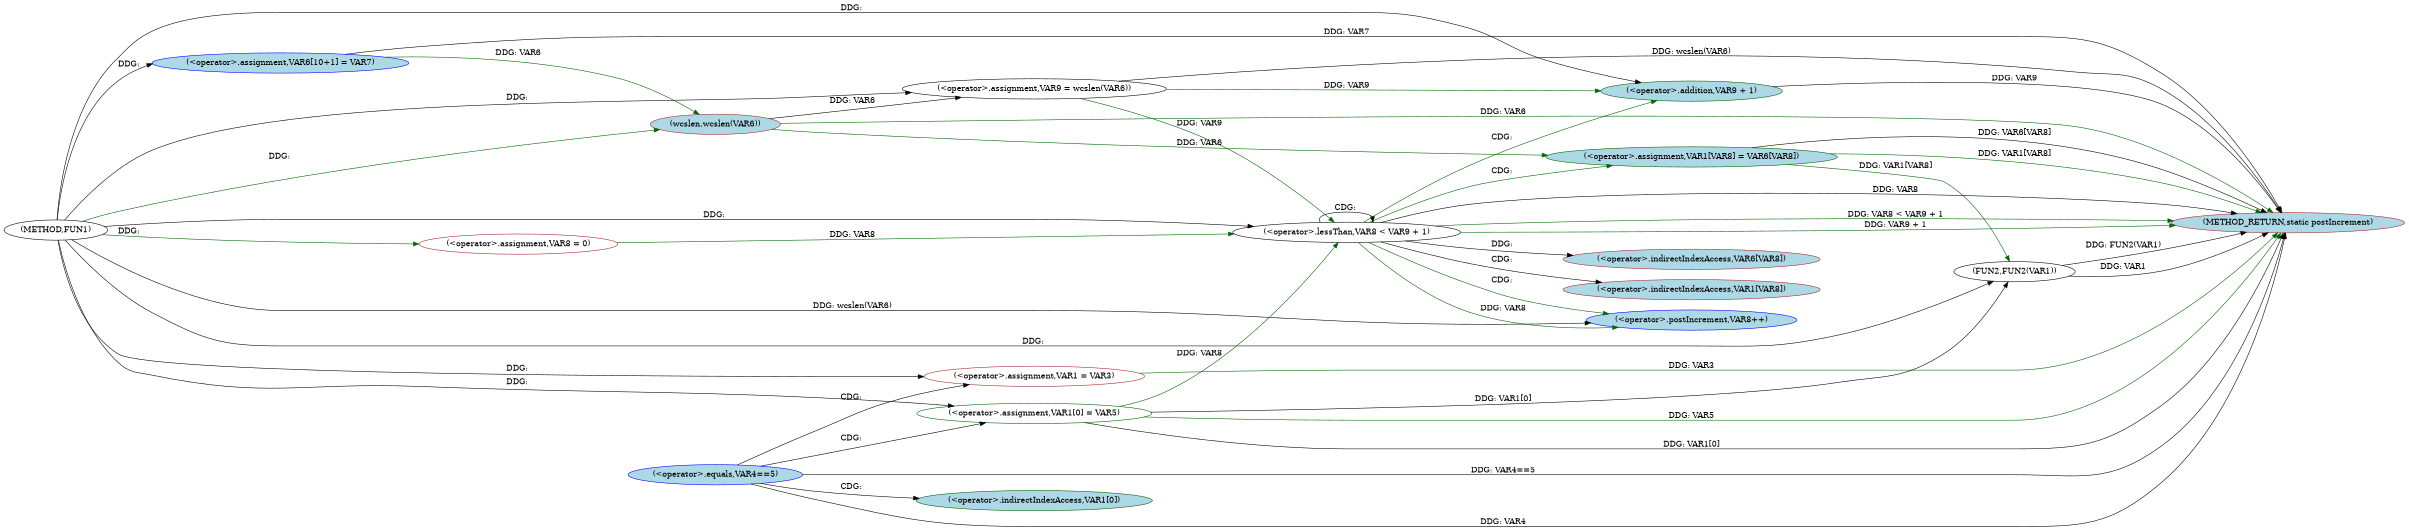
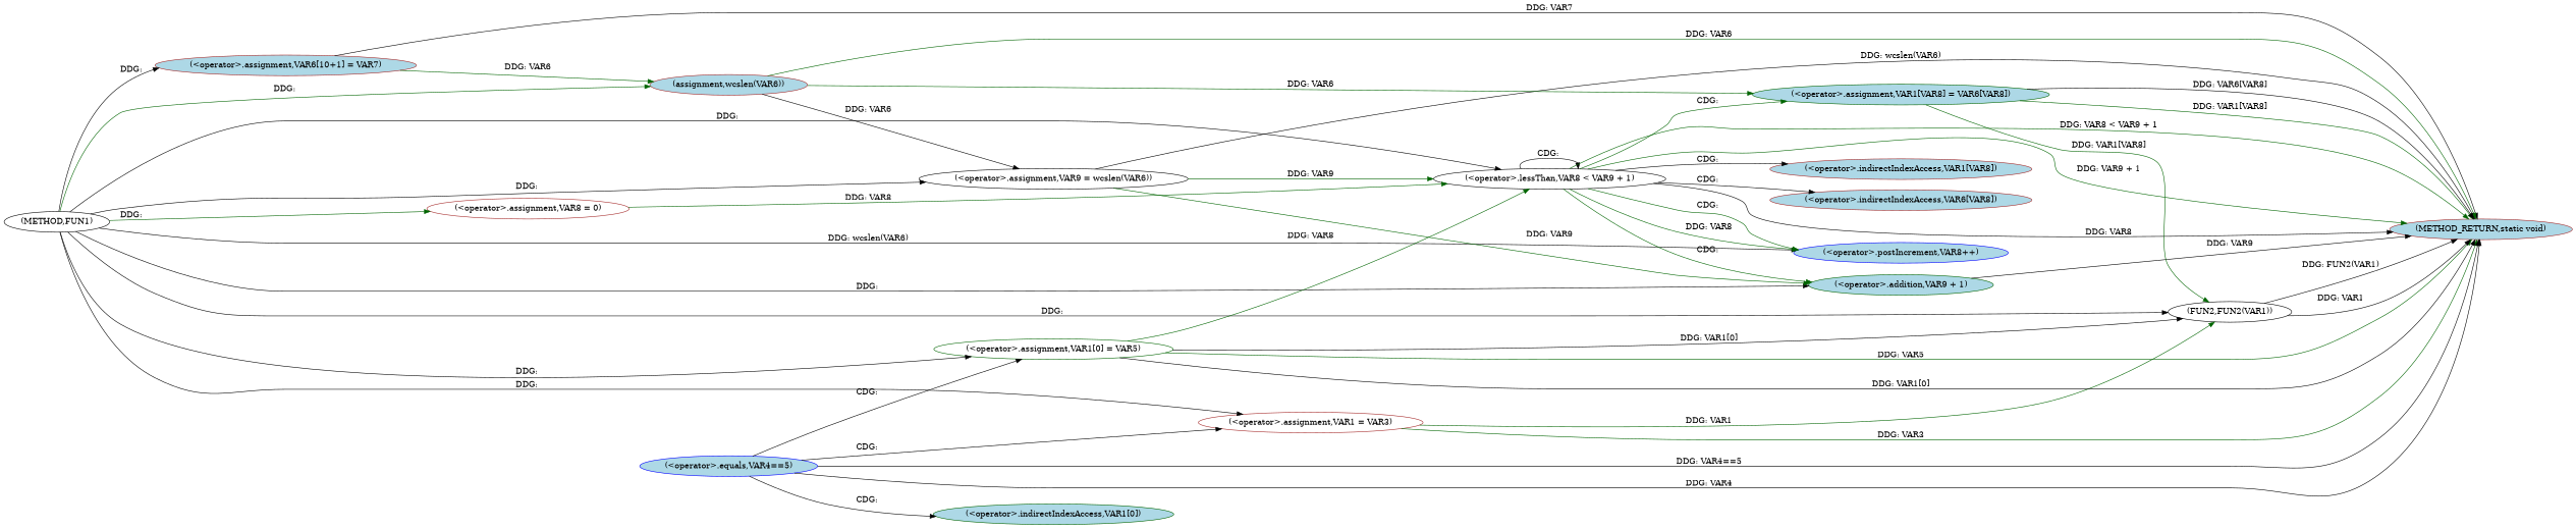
  digraph {
    rankdir=LR
    node [color=brown fillcolor=lightblue style=filled]
    edge [color=black]
    n1 [color=black fillcolor=white label="(METHOD,FUN1)"]
    n2 [fillcolor=white label="(<operator>.assignment,VAR1 = VAR3)"]
    n3 [color=darkgreen fillcolor=white label="(<operator>.assignment,VAR1[0] = VAR5)"]
-   n4 [color=blue label="(<operator>.assignment,VAR6[10+1] = VAR7)"]
+   n4 [label="(<operator>.assignment,VAR6[10+1] = VAR7)"]
    n5 [color=black fillcolor=white label="(<operator>.assignment,VAR9 = wcslen(VAR6))"]
-   n6 [label="(wcslen,wcslen(VAR6))"]
+   n6 [label="(assignment,wcslen(VAR6))"]
    n7 [fillcolor=white label="(<operator>.assignment,VAR8 = 0)"]
    n8 [color=black fillcolor=white label="(<operator>.lessThan,VAR8 < VAR9 + 1)"]
    n9 [color=darkgreen label="(<operator>.addition,VAR9 + 1)"]
    n10 [color=blue label="(<operator>.postIncrement,VAR8++)"]
    n11 [color=black fillcolor=white label="(FUN2,FUN2(VAR1))"]
    n12 [color=blue label="(<operator>.equals,VAR4==5)"]
-   n13 [label="(METHOD_RETURN,static postIncrement)"]
+   n13 [label="(METHOD_RETURN,static void)"]
    n14 [color=darkgreen label="(<operator>.indirectIndexAccess,VAR1[0])"]
    n15 [color=darkgreen label="(<operator>.assignment,VAR1[VAR8] = VAR6[VAR8])"]
    n16 [label="(<operator>.indirectIndexAccess,VAR1[VAR8])"]
    n17 [label="(<operator>.indirectIndexAccess,VAR6[VAR8])"]
    n1 -> n2 [label="DDG: "]
    n1 -> n3 [label="DDG: "]
    n1 -> n4 [label="DDG: "]
    n1 -> n5 [label="DDG: "]
    n1 -> n6 [color=darkgreen label="DDG: "]
    n1 -> n7 [color=darkgreen label="DDG: "]
    n1 -> n8 [label="DDG: "]
    n1 -> n9 [label="DDG: "]
    n1 -> n10 [label="DDG: wcslen(VAR6)"]
    n1 -> n11 [label="DDG: "]
+   n2 -> n11 [color=darkgreen label="DDG: VAR1"]
    n2 -> n13 [color=darkgreen label="DDG: VAR3"]
    n3 -> n8 [color=darkgreen label="DDG: VAR8"]
    n3 -> n11 [label="DDG: VAR1[0]"]
    n3 -> n13 [color=darkgreen label="DDG: VAR5"]
    n3 -> n13 [label="DDG: VAR1[0]"]
    n4 -> n6 [color=darkgreen label="DDG: VAR6"]
    n4 -> n13 [label="DDG: VAR7"]
    n5 -> n8 [color=darkgreen label="DDG: VAR9"]
    n5 -> n9 [color=darkgreen label="DDG: VAR9"]
    n5 -> n13 [label="DDG: wcslen(VAR6)"]
    n6 -> n5 [label="DDG: VAR6"]
    n6 -> n13 [color=darkgreen label="DDG: VAR6"]
    n6 -> n15 [color=darkgreen label="DDG: VAR6"]
    n7 -> n8 [color=darkgreen label="DDG: VAR8"]
    n8 -> n8 [label="CDG: "]
    n8 -> n9 [color=darkgreen label="CDG: "]
    n8 -> n10 [color=darkgreen label="DDG: VAR8"]
    n8 -> n10 [color=darkgreen label="CDG: "]
    n8 -> n13 [label="DDG: VAR8"]
    n8 -> n13 [color=darkgreen label="DDG: VAR8 < VAR9 + 1"]
    n8 -> n13 [color=darkgreen label="DDG: VAR9 + 1"]
    n8 -> n15 [color=darkgreen label="CDG: "]
    n8 -> n16 [label="CDG: "]
-   n8 -> n17 [label="DDG: "]
+   n8 -> n17 [label="CDG: "]
    n9 -> n13 [label="DDG: VAR9"]
    n11 -> n13 [label="DDG: VAR1"]
    n11 -> n13 [label="DDG: FUN2(VAR1)"]
    n12 -> n2 [label="CDG: "]
    n12 -> n3 [label="CDG: "]
    n12 -> n13 [label="DDG: VAR4"]
    n12 -> n13 [label="DDG: VAR4==5"]
    n12 -> n14 [label="CDG: "]
    n15 -> n11 [color=darkgreen label="DDG: VAR1[VAR8]"]
    n15 -> n13 [color=darkgreen label="DDG: VAR1[VAR8]"]
    n15 -> n13 [label="DDG: VAR6[VAR8]"]
  }
